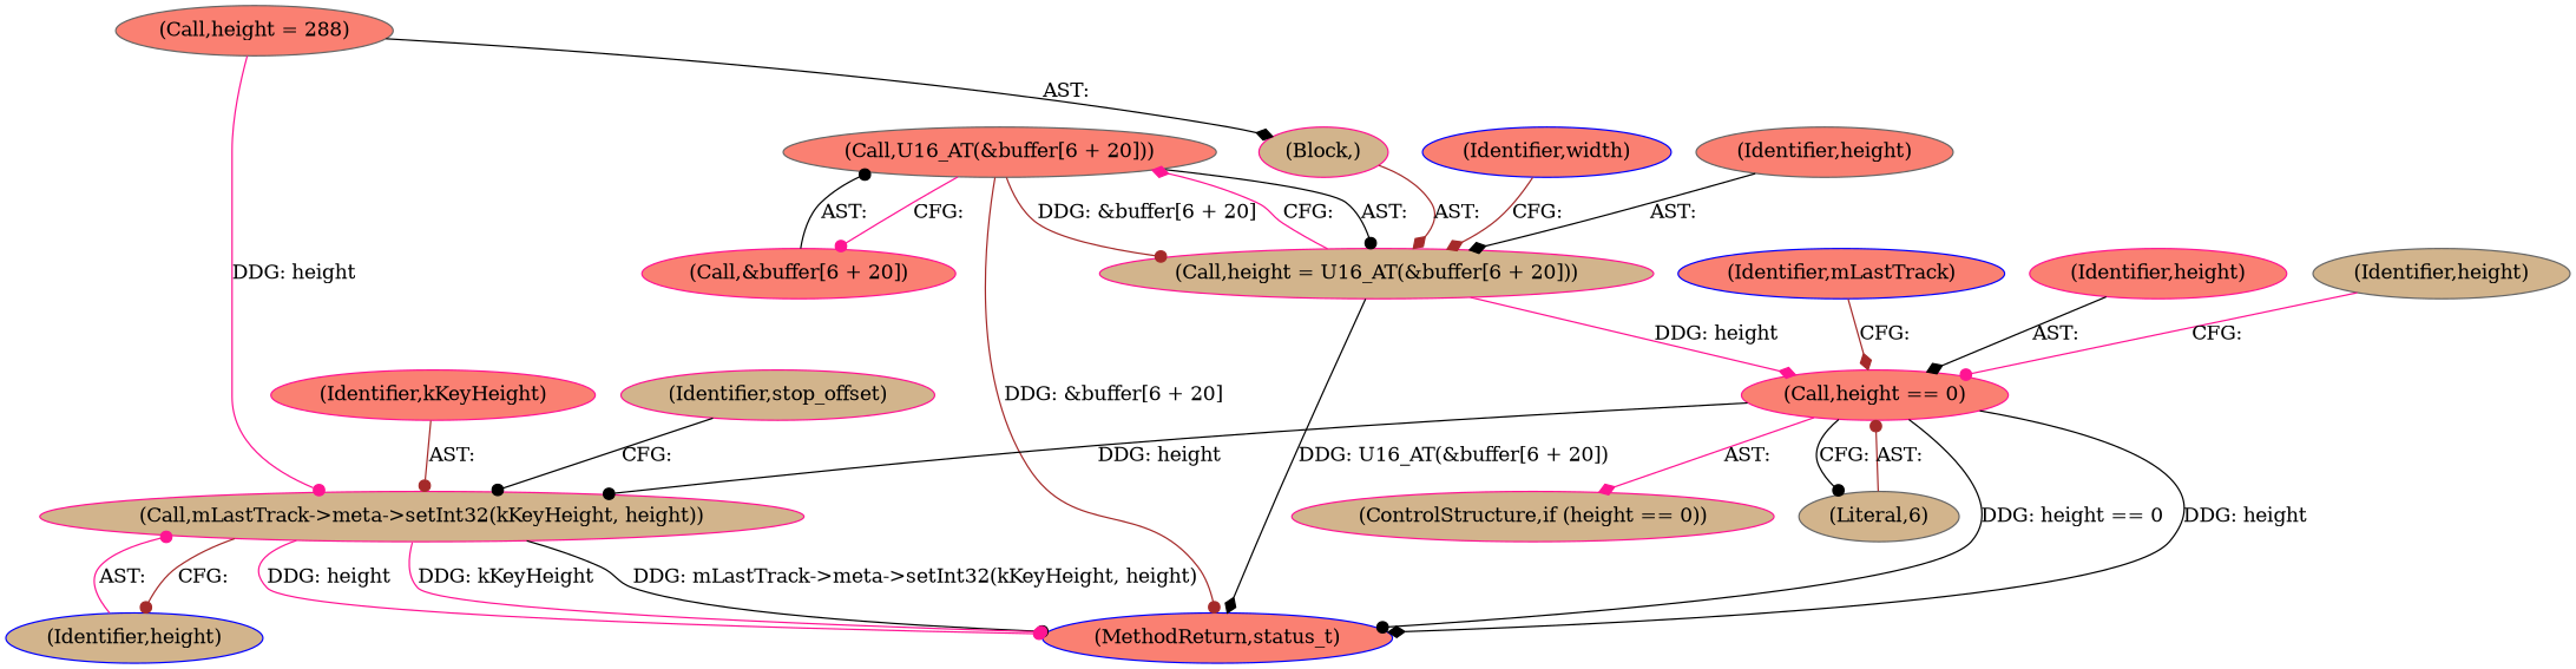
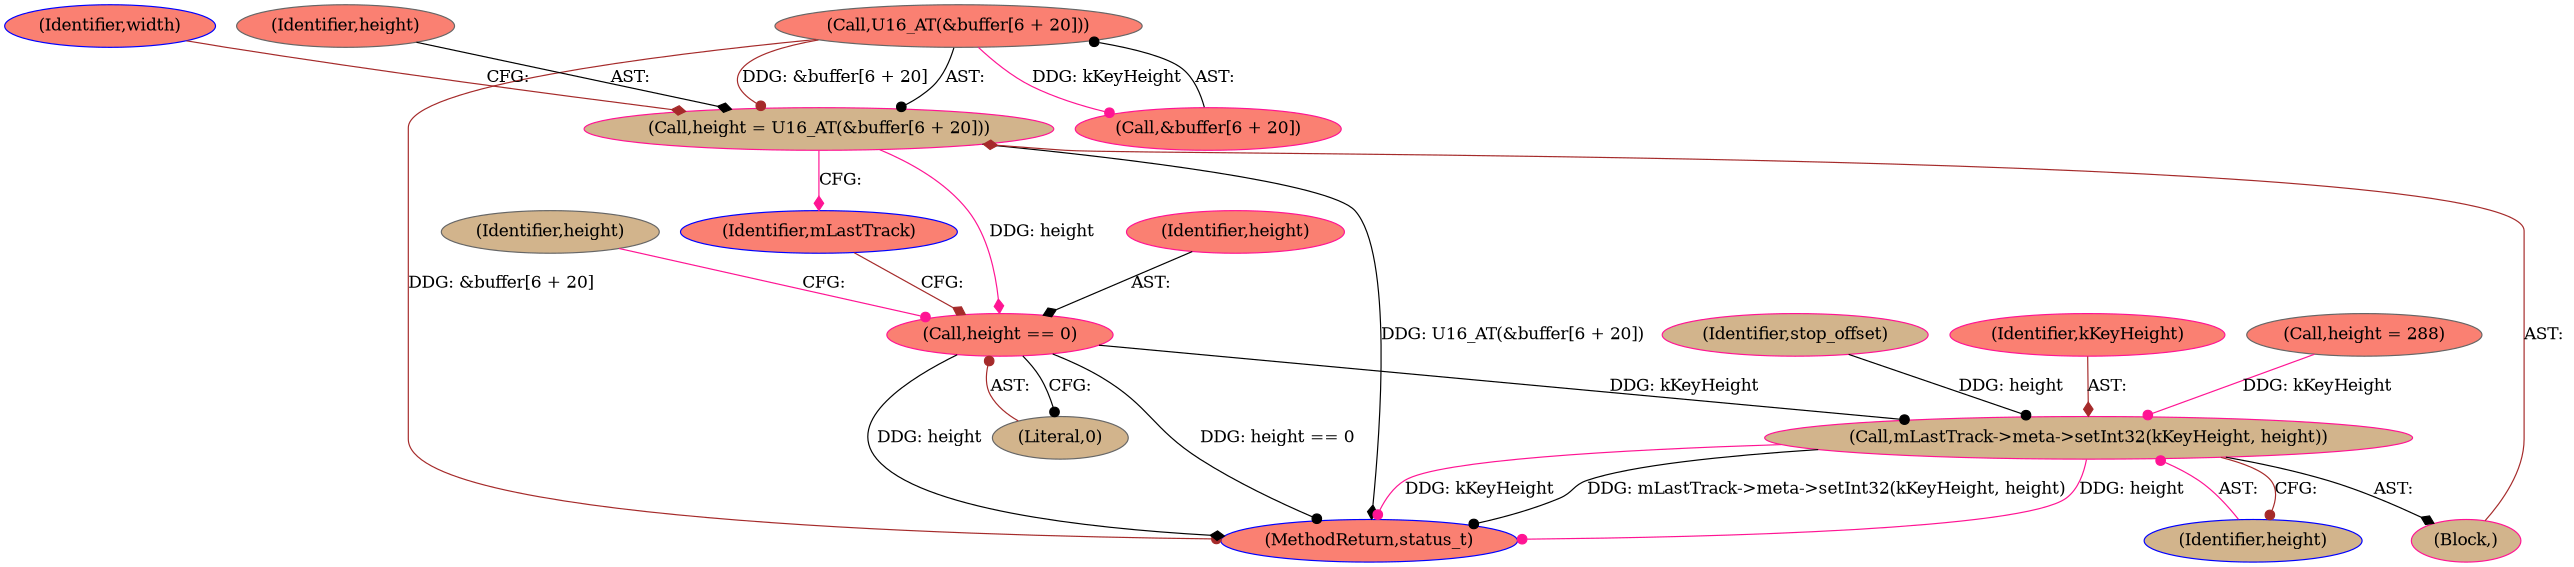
  digraph {
    node [color=deeppink fillcolor=salmon style=filled]
    edge [arrowhead=dot color=black]
    n1 [color=gray40 label="(Call,U16_AT(&buffer[6 + 20]))"]
    n2 [fillcolor=tan label="(Call,height = U16_AT(&buffer[6 + 20]))"]
    n3 [label="(Call,&buffer[6 + 20])"]
    n4 [color=blue label="(MethodReturn,status_t)"]
    n5 [label="(Call,height == 0)"]
    n6 [fillcolor=tan label="(Call,mLastTrack->meta->setInt32(kKeyHeight, height))"]
-   n7 [color=gray40 fillcolor=tan label="(Literal,6)"]
-   n8 [fillcolor=tan label="(ControlStructure,if (height == 0))"]
+   n7 [color=gray40 fillcolor=tan label="(Literal,0)"]
    n9 [fillcolor=tan label="(Block,)"]
    n10 [color=blue fillcolor=tan label="(Identifier,height)"]
    n11 [label="(Identifier,kKeyHeight)"]
    n12 [color=blue label="(Identifier,mLastTrack)"]
    n13 [color=blue label="(Identifier,width)"]
    n14 [label="(Identifier,height)"]
    n15 [color=gray40 label="(Call,height = 288)"]
    n16 [fillcolor=tan label="(Identifier,stop_offset)"]
    n17 [color=gray40 label="(Identifier,height)"]
    n18 [color=gray40 fillcolor=tan label="(Identifier,height)"]
    n1 -> n2 [label="AST: "]
    n1 -> n2 [color=brown label="DDG: &buffer[6 + 20]"]
-   n1 -> n3 [color=deeppink label="CFG: "]
+   n1 -> n3 [color=deeppink label="DDG: kKeyHeight"]
    n1 -> n4 [color=brown label="DDG: &buffer[6 + 20]"]
-   n2 -> n1 [arrowhead=diamond color=deeppink label="CFG: "]
+   n2 -> n12 [arrowhead=diamond color=deeppink label="CFG: "]
    n2 -> n4 [arrowhead=diamond label="DDG: U16_AT(&buffer[6 + 20])"]
    n2 -> n5 [arrowhead=diamond color=deeppink label="DDG: height"]
    n3 -> n1 [label="AST: "]
    n5 -> n4 [label="DDG: height == 0"]
    n5 -> n4 [arrowhead=diamond label="DDG: height"]
-   n5 -> n6 [label="DDG: height"]
+   n5 -> n6 [label="DDG: kKeyHeight"]
    n5 -> n7 [label="CFG: "]
-   n5 -> n8 [arrowhead=diamond color=deeppink label="AST: "]
    n6 -> n4 [label="DDG: mLastTrack->meta->setInt32(kKeyHeight, height)"]
    n6 -> n4 [color=deeppink label="DDG: height"]
    n6 -> n4 [color=deeppink label="DDG: kKeyHeight"]
-   n15 -> n9 [arrowhead=diamond label="AST: "]
+   n6 -> n9 [arrowhead=diamond label="AST: "]
    n6 -> n10 [color=brown label="CFG: "]
    n7 -> n5 [color=brown label="AST: "]
    n9 -> n2 [arrowhead=diamond color=brown label="AST: "]
    n10 -> n6 [color=deeppink label="AST: "]
-   n11 -> n6 [color=brown label="AST: "]
+   n11 -> n6 [arrowhead=diamond color=brown label="AST: "]
    n12 -> n5 [arrowhead=diamond color=brown label="CFG: "]
    n13 -> n2 [arrowhead=diamond color=brown label="CFG: "]
    n14 -> n5 [arrowhead=diamond label="AST: "]
-   n15 -> n6 [color=deeppink label="DDG: height"]
-   n16 -> n6 [label="CFG: "]
+   n15 -> n6 [color=deeppink label="DDG: kKeyHeight"]
+   n16 -> n6 [label="DDG: height"]
    n17 -> n2 [arrowhead=diamond label="AST: "]
    n18 -> n5 [color=deeppink label="CFG: "]
  }
